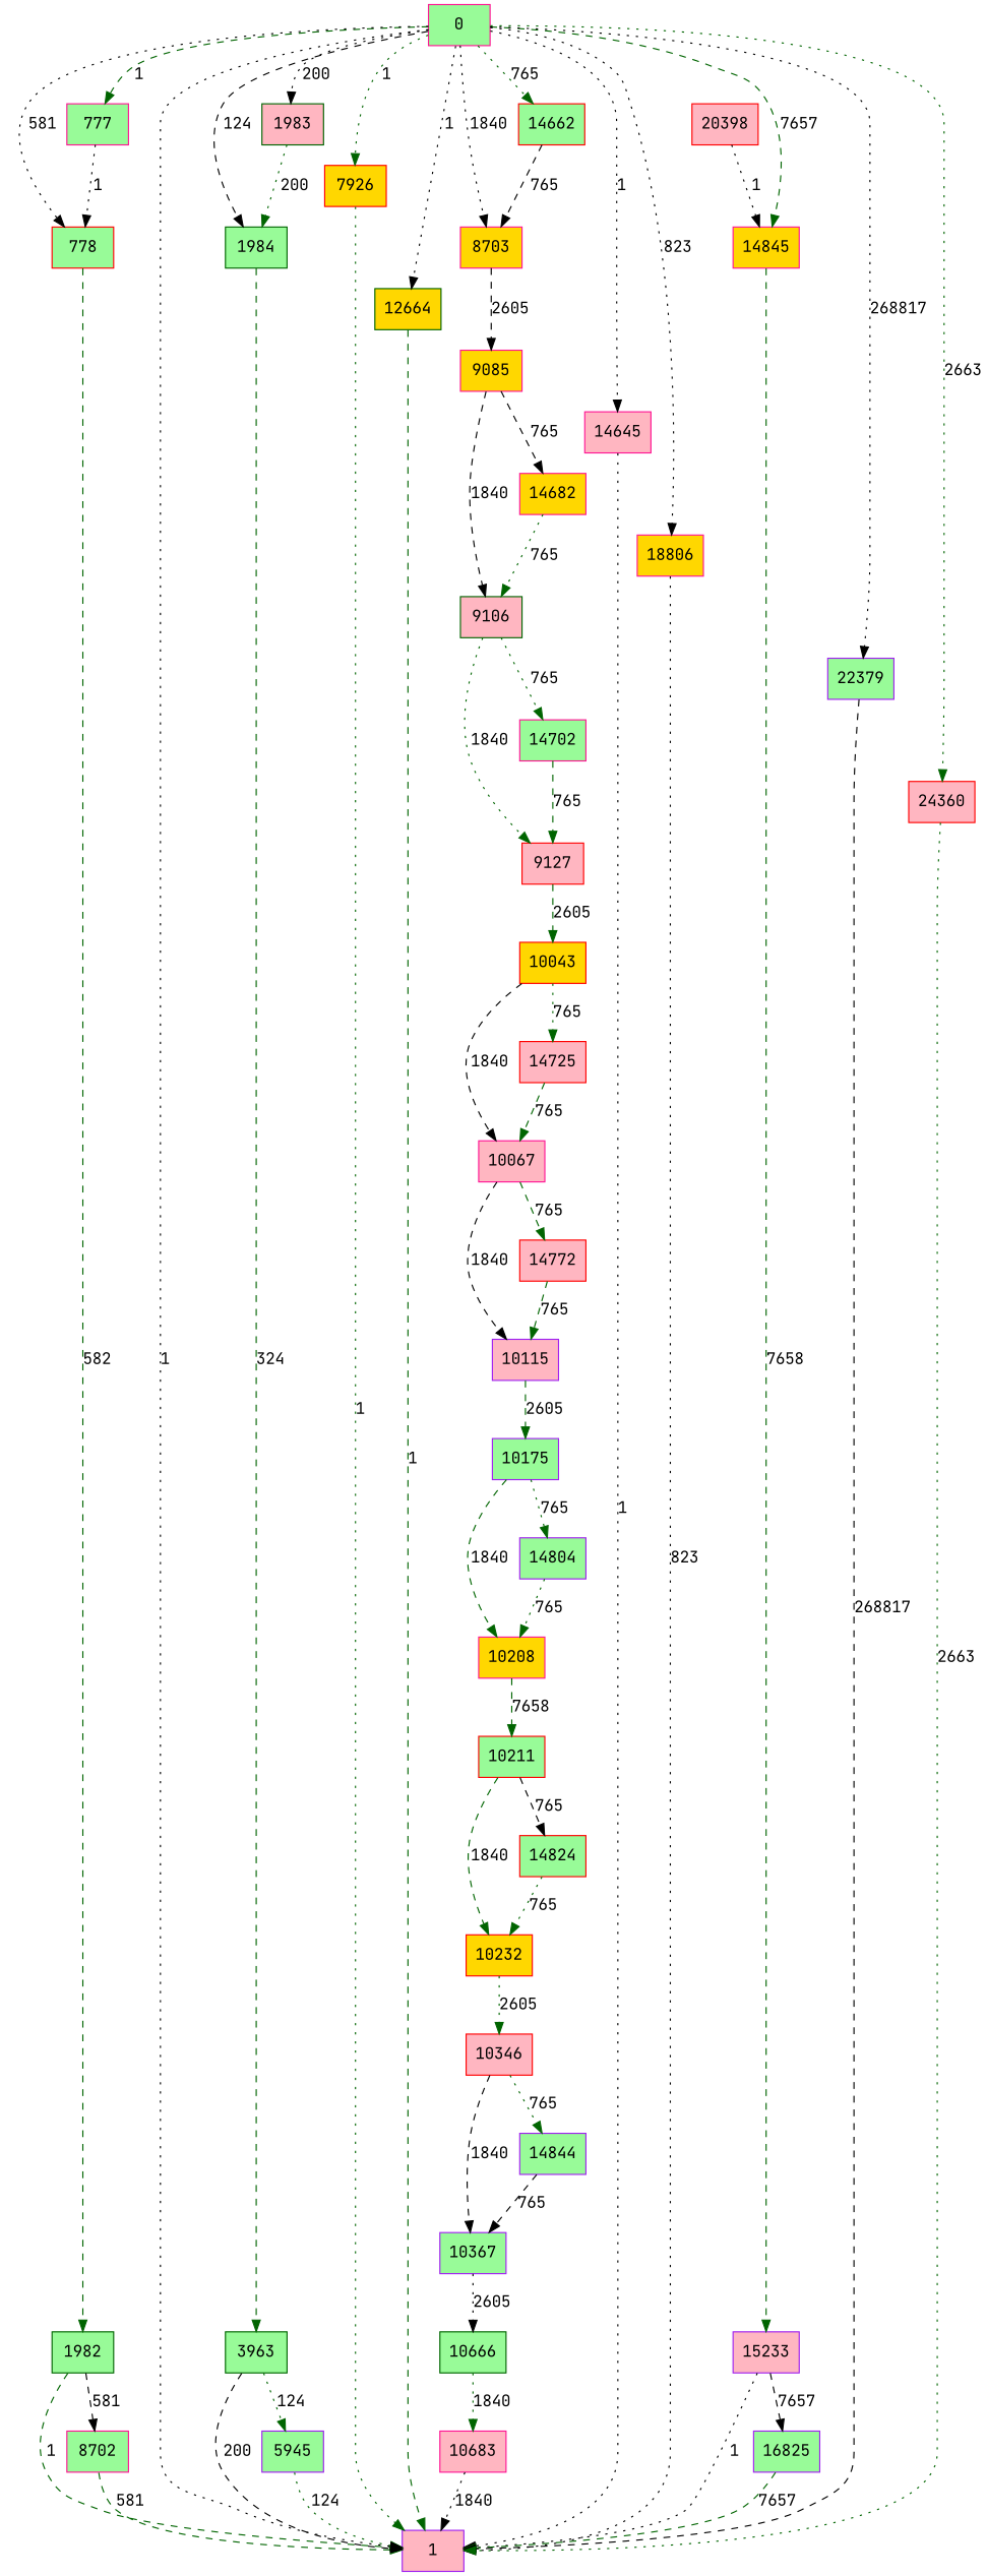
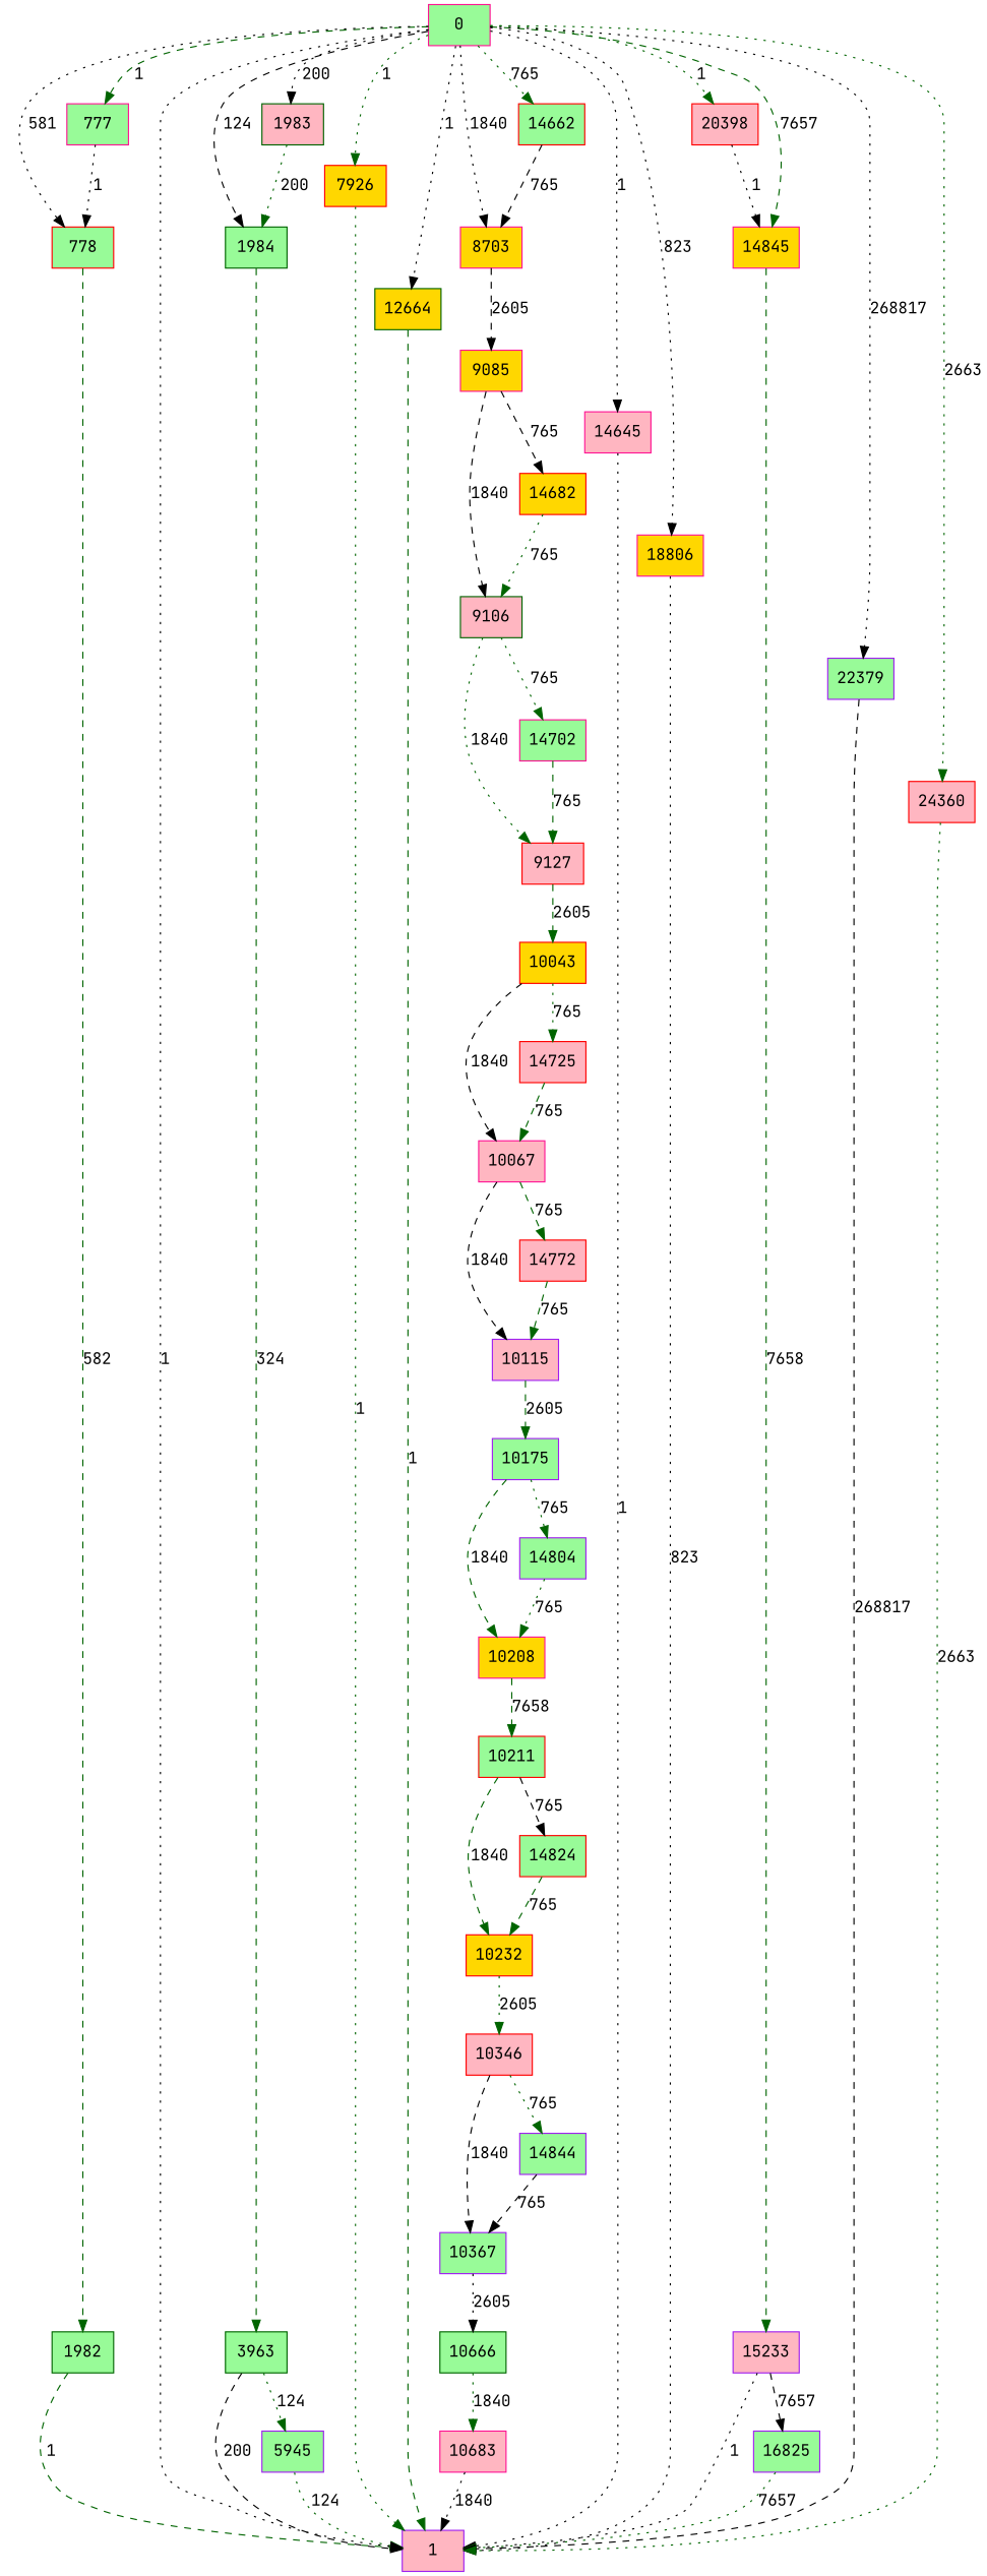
  digraph {
    fontname="JetBrains Mono"
    rankdir=TB
    node [color=red fillcolor=palegreen fontname="JetBrains Mono" shape=rectangle style=filled]
    edge [color=darkgreen fontname="JetBrains Mono" style=dotted]
    777 [color=deeppink]
    778
    1982 [color=darkgreen]
    1 [color=purple fillcolor=lightpink]
-   8702 [color=deeppink]
    1983 [color=darkgreen fillcolor=lightpink]
    1984 [color=darkgreen]
    3963 [color=darkgreen]
    5945 [color=purple]
    7926 [fillcolor=gold]
    8703 [color=deeppink fillcolor=gold]
    9085 [color=deeppink fillcolor=gold]
    9106 [color=darkgreen fillcolor=lightpink]
-   14682 [color=deeppink fillcolor=gold]
+   14682 [fillcolor=gold]
    9127 [fillcolor=lightpink]
    14702 [color=deeppink]
    10043 [fillcolor=gold]
    10067 [color=deeppink fillcolor=lightpink]
    14725 [fillcolor=lightpink]
    10115 [color=purple fillcolor=lightpink]
    14772 [fillcolor=lightpink]
    10175 [color=purple]
    10208 [color=deeppink fillcolor=gold]
    14804 [color=purple]
    10211
    10232 [fillcolor=gold]
    14824
    10346 [fillcolor=lightpink]
    10367 [color=purple]
    14844 [color=purple]
    10666 [color=darkgreen]
    10683 [color=deeppink fillcolor=lightpink]
    12664 [color=darkgreen fillcolor=gold]
    14645 [color=deeppink fillcolor=lightpink]
    14662
    14845 [color=deeppink fillcolor=gold]
    15233 [color=purple fillcolor=lightpink]
    16825 [color=purple]
    18806 [color=deeppink fillcolor=gold]
    20398 [fillcolor=lightpink]
    22379 [color=purple]
    24360 [fillcolor=lightpink]
    0 [color=deeppink]
    777 -> 778 [color=black label=1]
    778 -> 1982 [label=582 style=dashed]
    1982 -> 1 [label=1 style=dashed]
-   1982 -> 8702 [color=black label=581 style=dashed]
-   8702 -> 1 [label=581 style=dashed]
    1983 -> 1984 [label=200]
    1984 -> 3963 [label=324 style=dashed]
    3963 -> 1 [color=black label=200 style=dashed]
    3963 -> 5945 [label=124]
    5945 -> 1 [label=124]
    7926 -> 1 [label=1]
    8703 -> 9085 [color=black label=2605 style=dashed]
    9085 -> 9106 [color=black label=1840 style=dashed]
    9085 -> 14682 [color=black label=765 style=dashed]
    9106 -> 9127 [label=1840]
    9106 -> 14702 [label=765]
    14682 -> 9106 [label=765]
    9127 -> 10043 [label=2605 style=dashed]
    14702 -> 9127 [label=765 style=dashed]
    10043 -> 10067 [color=black label=1840 style=dashed]
    10043 -> 14725 [label=765]
    10067 -> 10115 [color=black label=1840 style=dashed]
    10067 -> 14772 [label=765 style=dashed]
    14725 -> 10067 [label=765 style=dashed]
    10115 -> 10175 [label=2605 style=dashed]
    14772 -> 10115 [label=765 style=dashed]
    10175 -> 10208 [label=1840 style=dashed]
    10175 -> 14804 [label=765]
    10208 -> 10211 [label=7658 style=dashed]
    14804 -> 10208 [label=765]
    10211 -> 10232 [label=1840 style=dashed]
    10211 -> 14824 [color=black label=765 style=dashed]
    10232 -> 10346 [label=2605]
-   14824 -> 10232 [label=765]
+   14824 -> 10232 [label=765 style=dashed]
    10346 -> 10367 [color=black label=1840 style=dashed]
    10346 -> 14844 [label=765]
    10367 -> 10666 [color=black label=2605]
    14844 -> 10367 [color=black label=765 style=dashed]
    10666 -> 10683 [label=1840]
    10683 -> 1 [color=black label=1840]
    12664 -> 1 [label=1 style=dashed]
    14645 -> 1 [color=black label=1]
    14662 -> 8703 [color=black label=765 style=dashed]
    14845 -> 15233 [label=7658 style=dashed]
    15233 -> 1 [color=black label=1]
    15233 -> 16825 [color=black label=7657 style=dashed]
-   16825 -> 1 [label=7657 style=dashed]
+   16825 -> 1 [label=7657]
    18806 -> 1 [color=black label=823]
    20398 -> 14845 [color=black label=1]
    22379 -> 1 [color=black label=268817 style=dashed]
    24360 -> 1 [label=2663]
    0 -> 777 [label=1 style=dashed]
    0 -> 778 [color=black label=581]
    0 -> 1 [color=black label=1]
    0 -> 1983 [color=black label=200]
    0 -> 1984 [color=black label=124 style=dashed]
    0 -> 7926 [label=1]
    0 -> 8703 [color=black label=1840]
    0 -> 12664 [color=black label=1]
    0 -> 14645 [color=black label=1]
    0 -> 14662 [label=765]
    0 -> 14845 [label=7657 style=dashed]
    0 -> 18806 [color=black label=823]
+   0 -> 20398 [label=1]
    0 -> 22379 [color=black label=268817]
    0 -> 24360 [label=2663]
  }
